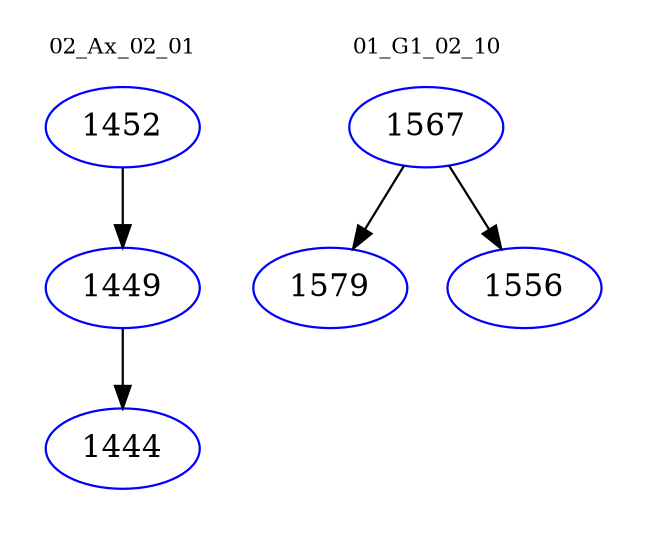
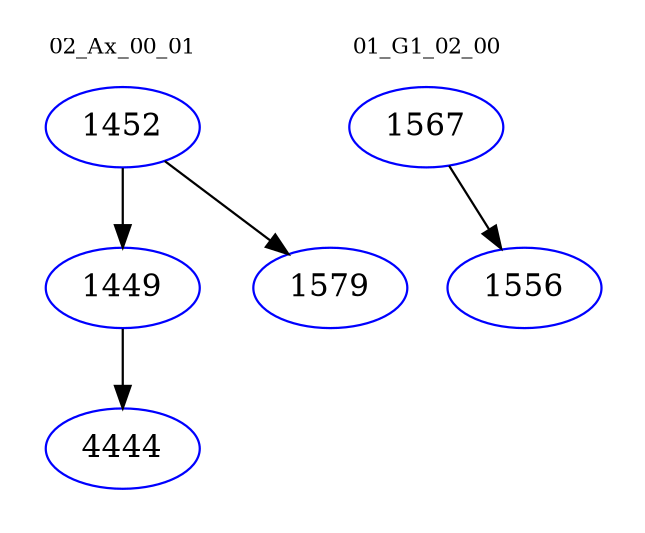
  digraph {
    fontname="DejaVu Serif"
    node [color=blue fontname="DejaVu Serif"]
    edge [color=black fontname="DejaVu Serif"]
    n1 [label=1449]
-   n2 [label=1444]
+   n2 [label=4444]
    n3 [label=1452]
    n4 [label=1567]
    n5 [label=1556]
    n6 [label=1579]
    subgraph cluster_1 {
      color=white
      fontsize=10
-     label="02_Ax_02_01"
+     label="02_Ax_00_01"
      n1
      n2
      n3
    }
    subgraph cluster_2 {
      color=white
      fontsize=10
-     label="01_G1_02_10"
+     label="01_G1_02_00"
      n4
      n5
      n6
    }
    n1 -> n2
    n3 -> n1
    n4 -> n5
-   n4 -> n6
+   n3 -> n6
  }
